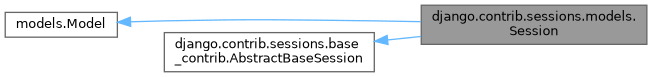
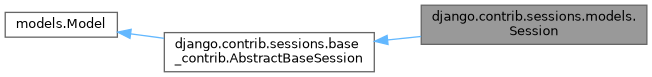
  digraph {
    rankdir=LR
    node [color=gray40 fillcolor=white fontname=Helvetica fontsize=10 shape=box style=filled]
    edge [color=steelblue1 dir=back fontname=Helvetica fontsize=10 labelfontname=Helvetica labelfontsize=10 style=solid]
    n1 [fillcolor=grey60 fontcolor=black height=0.2 label="django.contrib.sessions.models.\lSession" width=0.4]
    n2 [height=0.2 label="django.contrib.sessions.base\l_contrib.AbstractBaseSession" width=0.4]
    n3 [height=0.2 label="models.Model" width=0.4]
    n2 -> n1
-   n3 -> n1
+   n3 -> n2
  }
